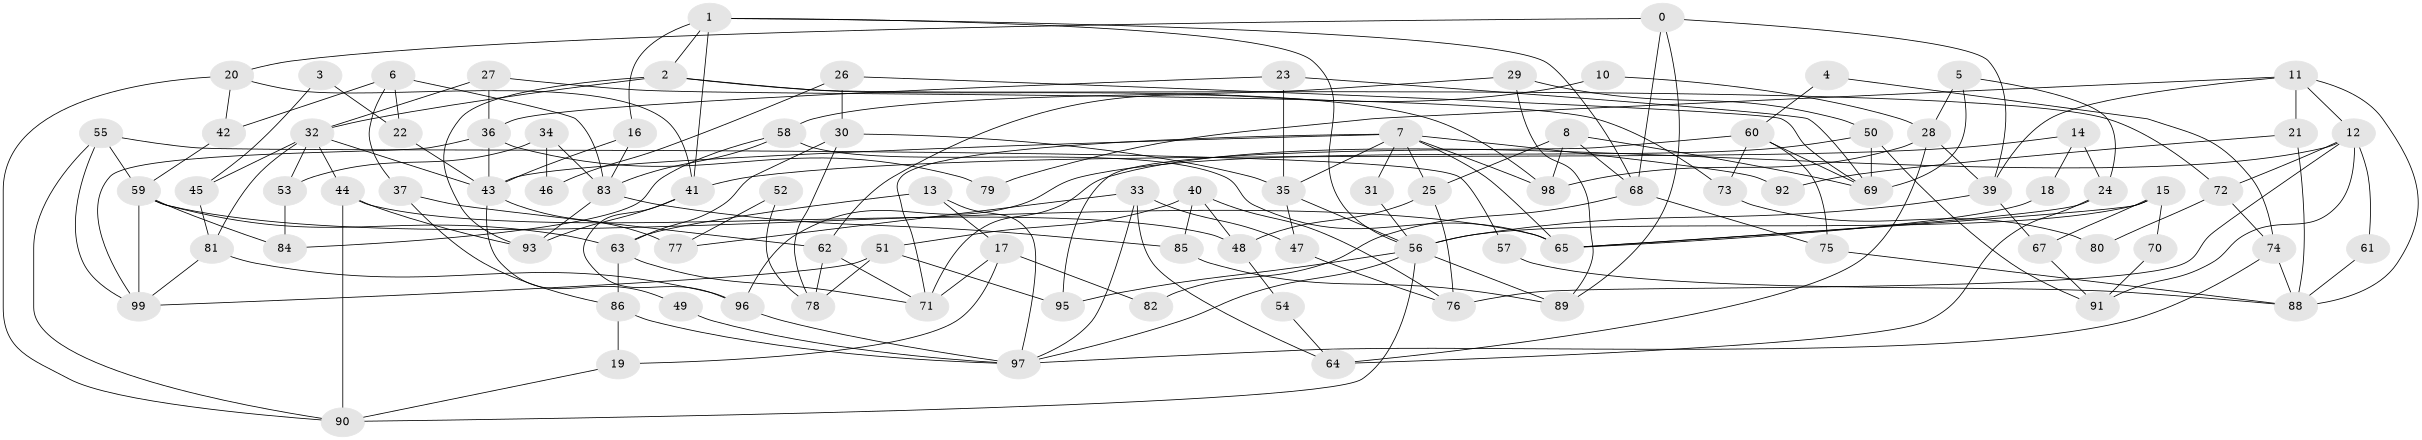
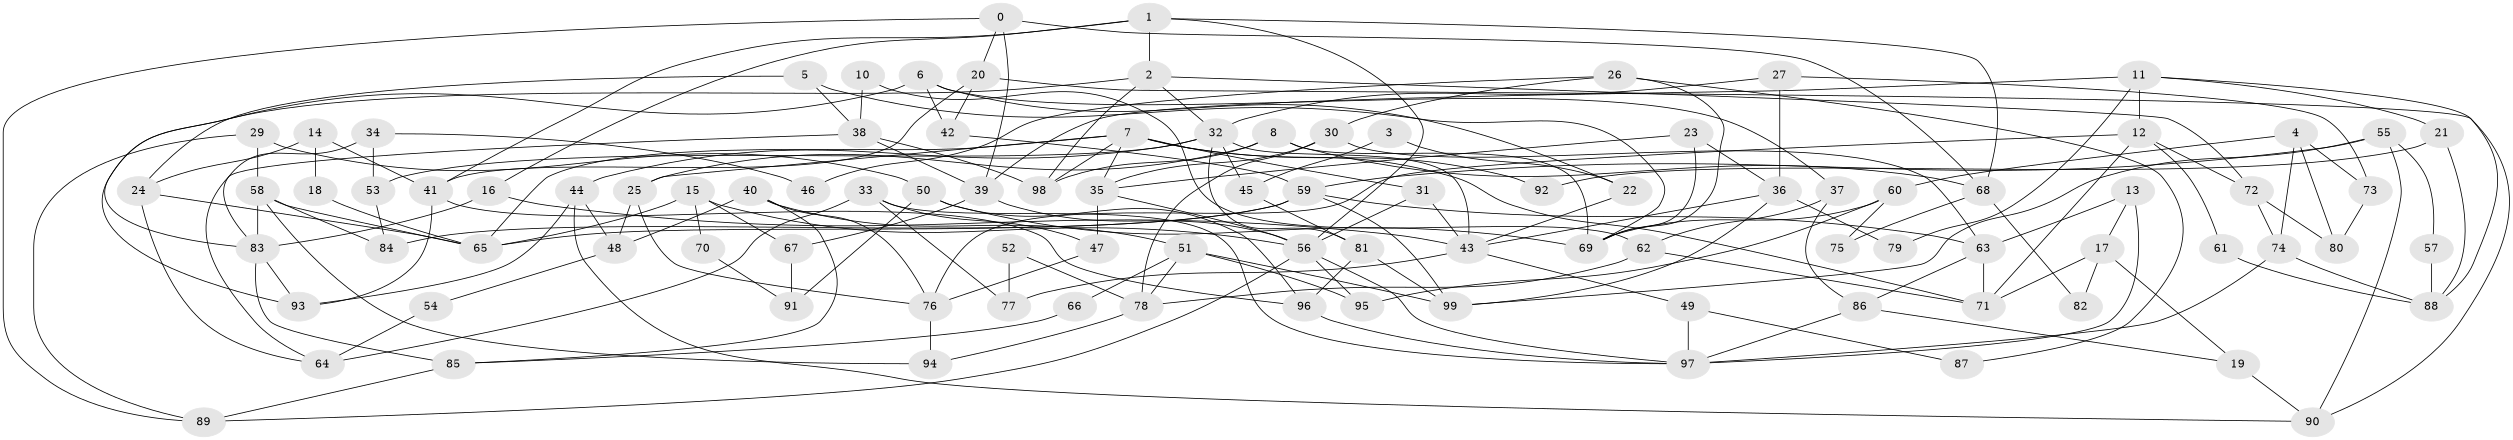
  graph {
    node [color=gray90 style=filled]
    1
    2
    16
    41
    56
    68
    32
    72
    93
    98
    83
    43
    96
    89
    97
    90
    95
    82
    75
    45
    44
    53
    81
    74
    80
    3
    22
    4
    60
    69
    73
    88
    5
    24
-   28
+   28 [label=38]
    65
    64
    39
    6
    37
    42
    62
    86
    59
    85
    7
    25
    31
    35
    71
    92
    76
    48
    47
    8
    n56 [label=0]
    20
    67
    10
    78
    11
    12
    21
    79
    61
    91
+   94
    13
    17
    63
    19
    14
    18
    15
    70
    77
    49
    23
    36
    99
    54
    26
    30
    46
+   87
    27
    29
    50
    58
    84
    33
    34
    40
    51
+   66
    52
    55
    57
    1 -- 2
    1 -- 16
    1 -- 41
    1 -- 56
    1 -- 68
    2 -- 32
    2 -- 72
    2 -- 93
    2 -- 98
    16 -- 83
    16 -- 43
    41 -- 93
    41 -- 96
    56 -- 89
    56 -- 97
-   56 -- 90
    56 -- 95
    68 -- 82
    68 -- 75
    32 -- 43
    32 -- 45
    32 -- 44
    32 -- 53
    32 -- 81
    72 -- 74
    72 -- 80
    83 -- 93
    83 -- 85
    43 -- 77
    43 -- 49
    96 -- 97
-   75 -- 88
    45 -- 81
    44 -- 93
    44 -- 90
    44 -- 48
    53 -- 84
    81 -- 96
    81 -- 99
    74 -- 97
    74 -- 88
    3 -- 45
    3 -- 22
    22 -- 43
    4 -- 74
+   4 -- 80
    4 -- 60
    60 -- 95
    60 -- 75
    60 -- 69
-   60 -- 73
+   4 -- 73
    73 -- 80
    5 -- 69
    5 -- 24
    5 -- 28
    24 -- 65
    24 -- 64
    28 -- 98
    28 -- 64
    28 -- 39
    39 -- 56
    39 -- 67
    6 -- 83
    6 -- 22
    6 -- 37
    6 -- 42
    37 -- 62
    37 -- 86
    42 -- 59
    62 -- 71
    62 -- 78
    86 -- 97
    86 -- 19
    59 -- 65
    59 -- 63
    59 -- 99
    59 -- 84
    85 -- 89
    7 -- 98
    7 -- 65
    7 -- 25
    7 -- 31
    7 -- 35
    7 -- 71
    7 -- 92
    25 -- 76
    25 -- 48
    31 -- 56
-   7 -- 43
+   31 -- 43
    35 -- 56
    35 -- 47
+   76 -- 94
    48 -- 54
    47 -- 76
    8 -- 68
    8 -- 98
    8 -- 69
    8 -- 25
    n56 -- 68
    n56 -- 89
    n56 -- 39
    n56 -- 20
    20 -- 41
    20 -- 90
    20 -- 42
    67 -- 91
    10 -- 28
    10 -- 62
+   78 -- 94
    11 -- 88
    11 -- 39
    11 -- 12
    11 -- 21
    11 -- 79
    12 -- 72
    12 -- 71
    12 -- 76
    12 -- 61
-   12 -- 91
    21 -- 88
    21 -- 92
    61 -- 88
    13 -- 97
    13 -- 17
    13 -- 63
    17 -- 82
    17 -- 71
    17 -- 19
    63 -- 86
    63 -- 71
    19 -- 90
    14 -- 41
    14 -- 24
    14 -- 18
    18 -- 65
    15 -- 56
    15 -- 65
    15 -- 67
    15 -- 70
    70 -- 91
    49 -- 97
+   49 -- 87
    23 -- 69
    23 -- 35
    23 -- 36
    36 -- 43
    36 -- 79
    36 -- 99
    54 -- 64
    26 -- 69
    26 -- 30
    26 -- 46
+   26 -- 87
    30 -- 35
    30 -- 78
    30 -- 63
    27 -- 32
    27 -- 73
    27 -- 36
    29 -- 89
    29 -- 50
    29 -- 58
    50 -- 96
    50 -- 69
    50 -- 91
    58 -- 83
    58 -- 65
+   58 -- 94
    58 -- 84
    33 -- 97
    33 -- 64
    33 -- 47
    33 -- 77
    34 -- 83
    34 -- 53
    34 -- 46
    40 -- 85
    40 -- 76
    40 -- 48
    40 -- 51
    51 -- 95
    51 -- 78
    51 -- 99
+   51 -- 66
+   66 -- 85
    52 -- 78
    52 -- 77
    55 -- 90
    55 -- 59
    55 -- 99
    55 -- 57
    57 -- 88
  }
